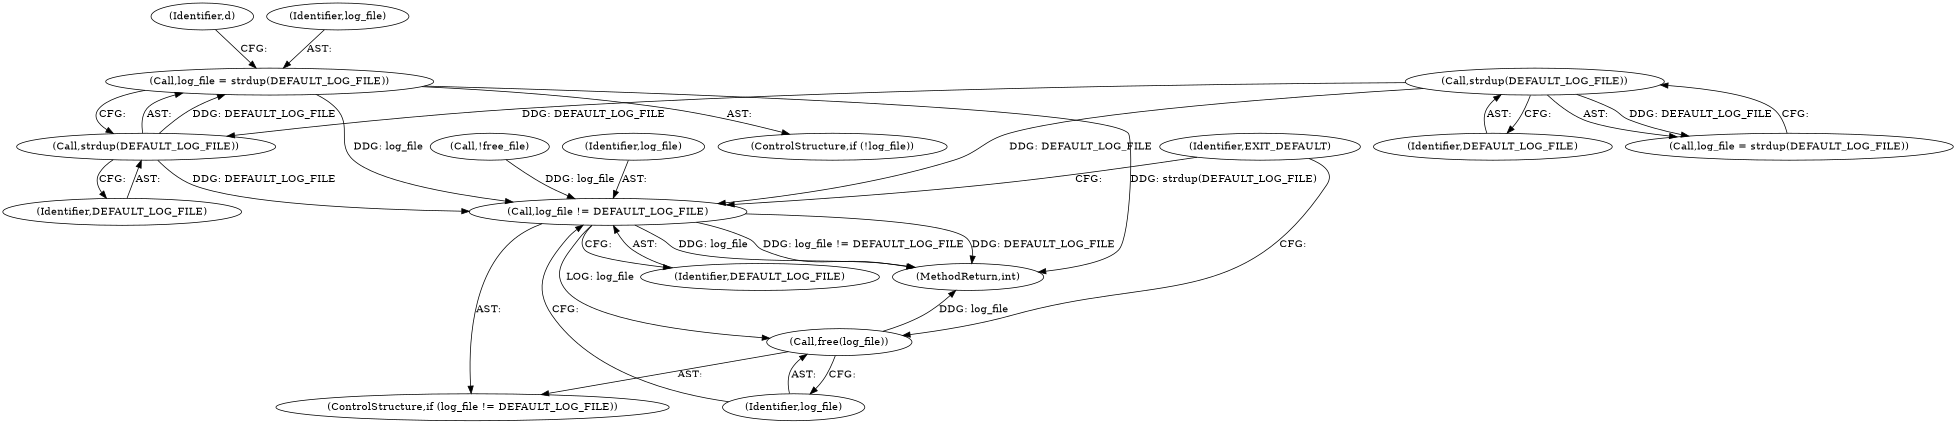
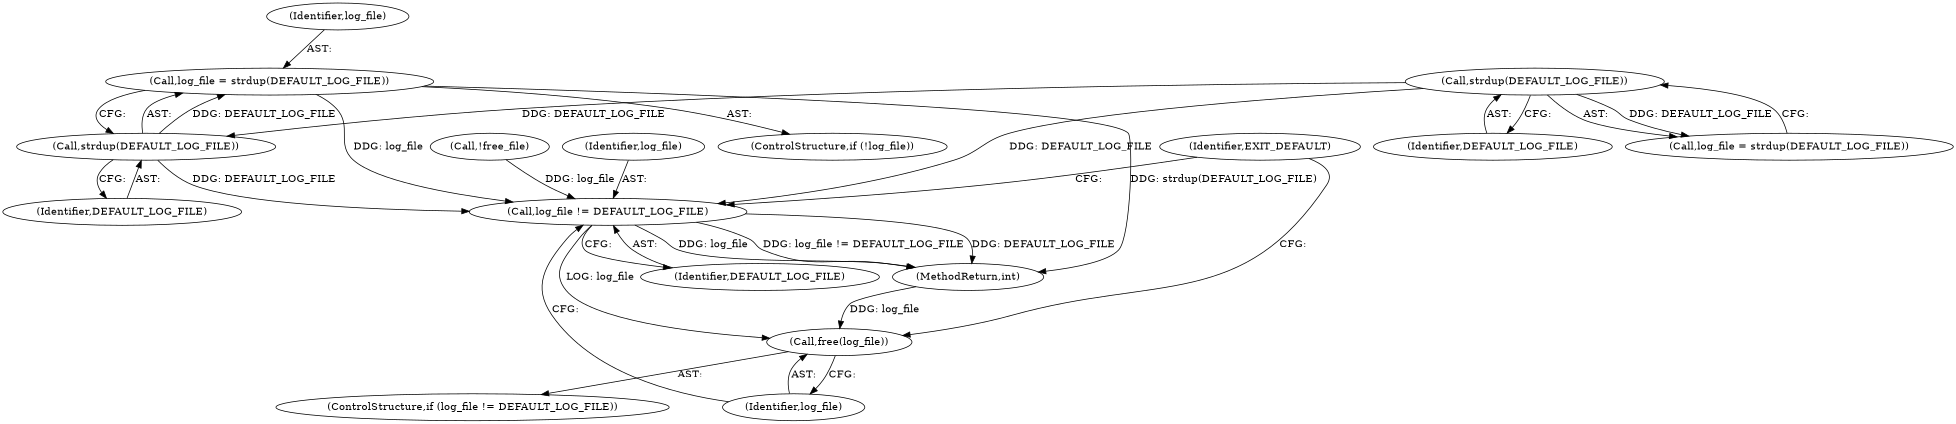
  digraph {
    n1 [label="(Call,log_file = strdup(DEFAULT_LOG_FILE))"]
    n2 [label="(Call,strdup(DEFAULT_LOG_FILE))"]
    n3 [label="(Call,log_file != DEFAULT_LOG_FILE)"]
    n4 [label="(MethodReturn,int)"]
    n5 [label="(ControlStructure,if (!log_file))"]
    n6 [label="(Identifier,DEFAULT_LOG_FILE)"]
    n7 [label="(Call,free(log_file))"]
    n8 [label="(Identifier,DEFAULT_LOG_FILE)"]
    n9 [label="(ControlStructure,if (log_file != DEFAULT_LOG_FILE))"]
    n10 [label="(Call,strdup(DEFAULT_LOG_FILE))"]
    n11 [label="(Identifier,DEFAULT_LOG_FILE)"]
    n12 [label="(Call,log_file = strdup(DEFAULT_LOG_FILE))"]
    n13 [label="(Identifier,log_file)"]
-   n14 [label="(Identifier,d)"]
    n15 [label="(Identifier,log_file)"]
    n16 [label="(Identifier,EXIT_DEFAULT)"]
    n17 [label="(Call,!free_file)"]
    n18 [label="(Identifier,log_file)"]
    n1 -> n2 [label="CFG: "]
    n1 -> n3 [label="DDG: log_file"]
    n1 -> n4 [label="DDG: strdup(DEFAULT_LOG_FILE)"]
    n1 -> n5 [label="AST: "]
    n2 -> n1 [label="AST: "]
    n2 -> n1 [label="DDG: DEFAULT_LOG_FILE"]
    n2 -> n3 [label="DDG: DEFAULT_LOG_FILE"]
    n2 -> n6 [label="CFG: "]
    n3 -> n4 [label="DDG: DEFAULT_LOG_FILE"]
    n3 -> n4 [label="DDG: log_file"]
    n3 -> n4 [label="DDG: log_file != DEFAULT_LOG_FILE"]
    n3 -> n7 [label="LOG: log_file"]
    n3 -> n8 [label="CFG: "]
-   n3 -> n9 [label="AST: "]
    n6 -> n2 [label="AST: "]
-   n7 -> n4 [label="DDG: log_file"]
+   n4 -> n7 [label="DDG: log_file"]
    n7 -> n9 [label="AST: "]
    n7 -> n13 [label="CFG: "]
    n8 -> n3 [label="AST: "]
    n10 -> n2 [label="DDG: DEFAULT_LOG_FILE"]
    n10 -> n3 [label="DDG: DEFAULT_LOG_FILE"]
    n10 -> n11 [label="CFG: "]
    n10 -> n12 [label="AST: "]
    n10 -> n12 [label="DDG: DEFAULT_LOG_FILE"]
    n11 -> n10 [label="AST: "]
    n12 -> n10 [label="CFG: "]
    n13 -> n3 [label="CFG: "]
    n13 -> n7 [label="AST: "]
-   n14 -> n1 [label="CFG: "]
    n15 -> n3 [label="AST: "]
    n16 -> n3 [label="CFG: "]
    n16 -> n7 [label="CFG: "]
    n17 -> n3 [label="DDG: log_file"]
    n18 -> n1 [label="AST: "]
  }
